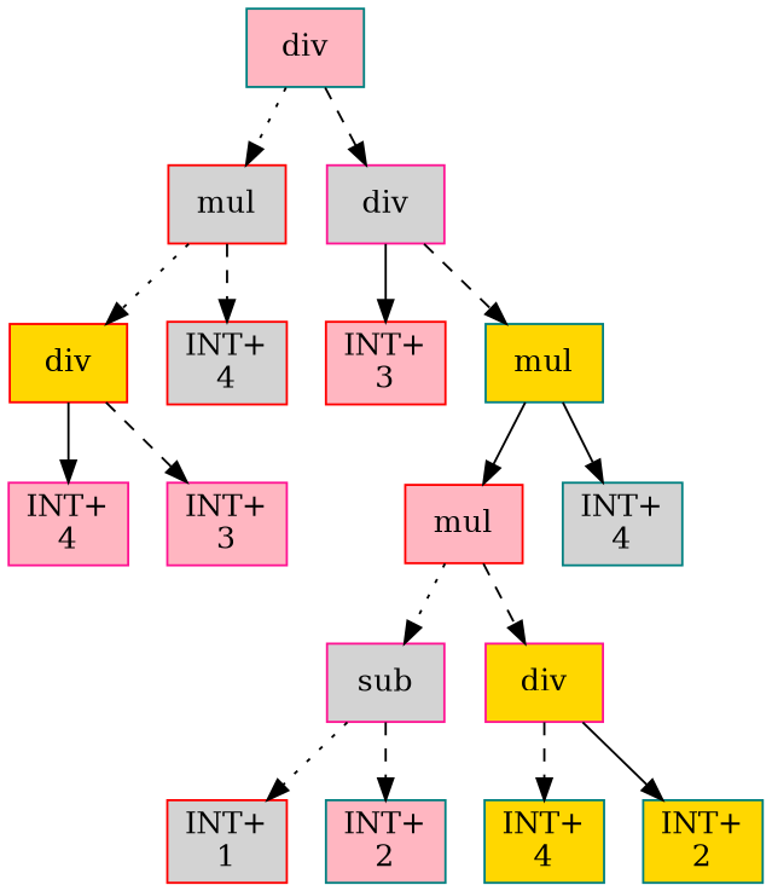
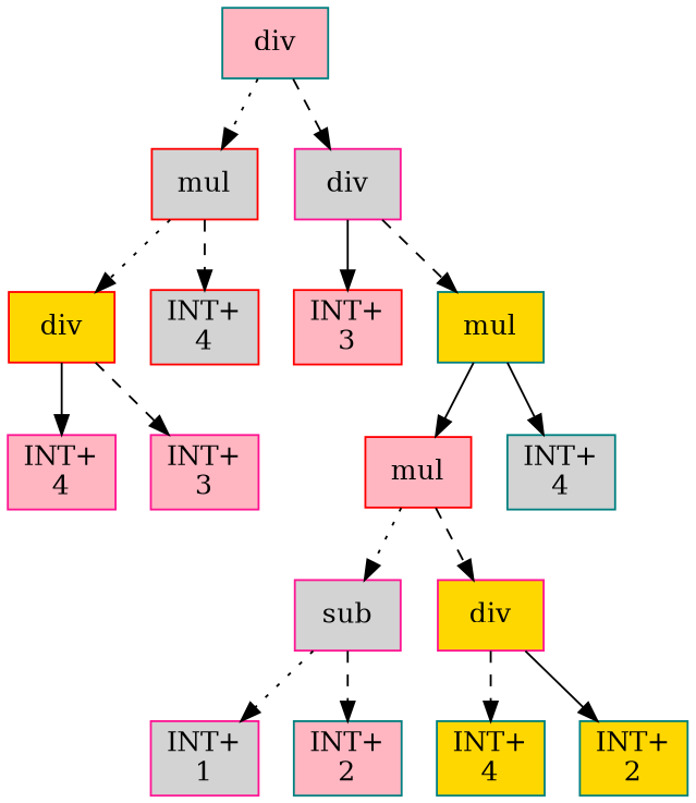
  digraph {
    node [shape=box style=filled fillcolor=lightpink color=teal]
    edge [style=dashed]
    n1 [label=div]
    n2 [label=mul fillcolor=lightgrey color=red]
    n3 [label=div fillcolor=lightgrey color=deeppink]
    n4 [label=div fillcolor=gold color=red]
    n5 [label="INT+\n4" fillcolor=lightgrey color=red]
    n6 [label="INT+\n4" color=deeppink]
    n7 [label="INT+\n3" color=deeppink]
    n8 [label="INT+\n3" color=red]
    n9 [label=mul fillcolor=gold]
    n10 [label=mul color=red]
    n11 [label="INT+\n4" fillcolor=lightgrey]
    n12 [label=sub fillcolor=lightgrey color=deeppink]
    n13 [label=div fillcolor=gold color=deeppink]
-   n14 [label="INT+\n1" fillcolor=lightgrey color=red]
+   n14 [label="INT+\n1" fillcolor=lightgrey color=deeppink]
    n15 [label="INT+\n2"]
    n16 [label="INT+\n4" fillcolor=gold]
    n17 [label="INT+\n2" fillcolor=gold]
    n1 -> n2 [style=dotted]
    n1 -> n3
    n2 -> n4 [style=dotted]
    n2 -> n5
    n3 -> n8 [style=solid]
    n3 -> n9
    n4 -> n6 [style=solid]
    n4 -> n7
    n9 -> n10 [style=solid]
    n9 -> n11 [style=solid]
    n10 -> n12 [style=dotted]
    n10 -> n13
    n12 -> n14 [style=dotted]
    n12 -> n15
    n13 -> n16
    n13 -> n17 [style=solid]
  }
